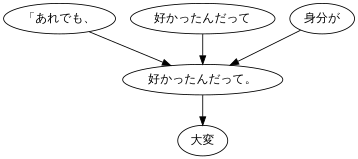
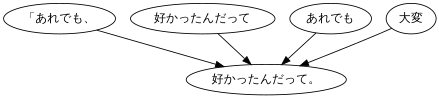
  digraph {
    n1 [label="「あれでも、"]
    n2 [label="好かったんだって。"]
    n3 [label="好かったんだって"]
-   n4 [label="身分が"]
+   n4 [label="あれでも"]
    n5 [label="大変"]
    n1 -> n2
    n3 -> n2
    n4 -> n2
-   n2 -> n5
+   n5 -> n2
  }
